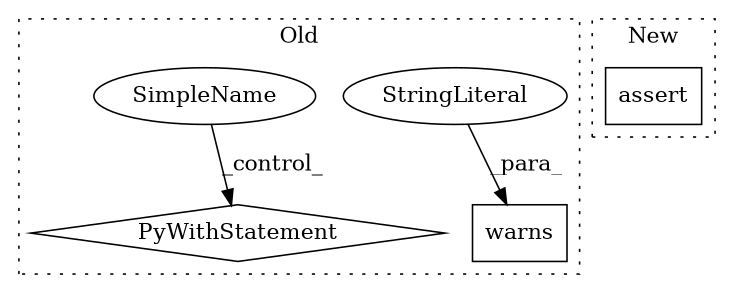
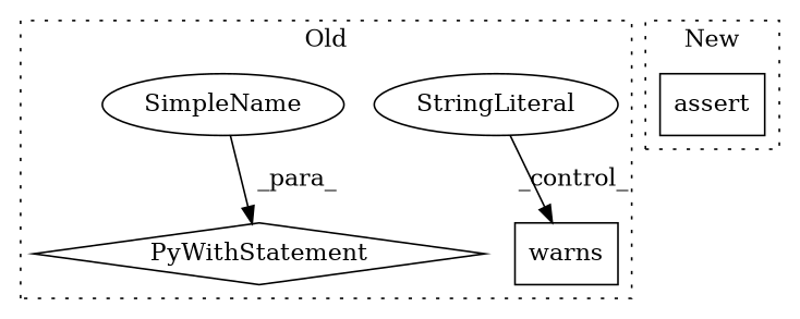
  digraph {
    node [shape=box]
    n1 [a=32 l="6,1" label=warns s="2755,2813"]
    n2 [a=104 l="10,2" label=PyWithStatement s="2738,2814" shape=diamond]
    n3 [a=45 l=37 label=StringLiteral s=2776 shape=ellipse]
    n4 [a=42 label=SimpleName shape=ellipse]
    n5 [a=6 l=7 label=assert s=3341]
    subgraph cluster_1 {
      label=Old
      style=dotted
      n1
      n2
      n3
      n4
    }
    subgraph cluster_2 {
      label=New
      style=dotted
      n5
    }
-   n3 -> n1 [label=_para_]
-   n4 -> n2 [label=_control_]
+   n3 -> n1 [label=_control_]
+   n4 -> n2 [label=_para_]
  }
